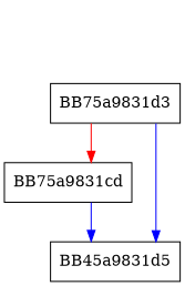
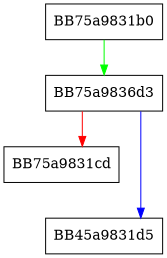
  digraph {
    splines=ortho
    node [shape=box]
    edge [color=blue]
-   BB75a9831d3
+   BB75a9831b0
+   BB75a9831d3 [label=BB75a9836d3]
    BB75a9831cd
    n4 [label=BB45a9831d5]
+   BB75a9831b0 -> BB75a9831d3 [color=green]
    BB75a9831d3 -> BB75a9831cd [color=red]
    BB75a9831d3 -> n4
-   BB75a9831cd -> n4
  }
